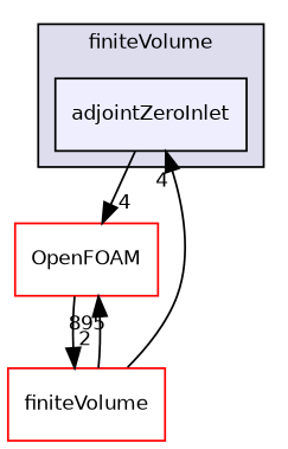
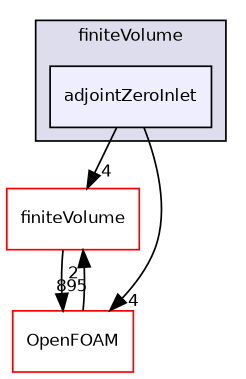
  digraph {
    compound=true
    node [fontname=Helvetica fontsize=10 shape=box color=red]
    edge [headlabel=4 labeldistance=1.5 labelfontname=Helvetica labelfontsize=10]
    n1 [fillcolor="#eeeeff" label=adjointZeroInlet pencolor=black style=filled color=""]
    n2 [label=finiteVolume]
    n3 [label=OpenFOAM]
    subgraph cluster_1 {
      bgcolor="#ddddee"
      fontname=Helvetica
      fontsize=10
      label=finiteVolume
      pencolor=black
      n1
    }
-   n2 -> n1
+   n1 -> n2
    n1 -> n3
    n2 -> n3 [headlabel=895]
    n3 -> n2 [headlabel=2]
  }
